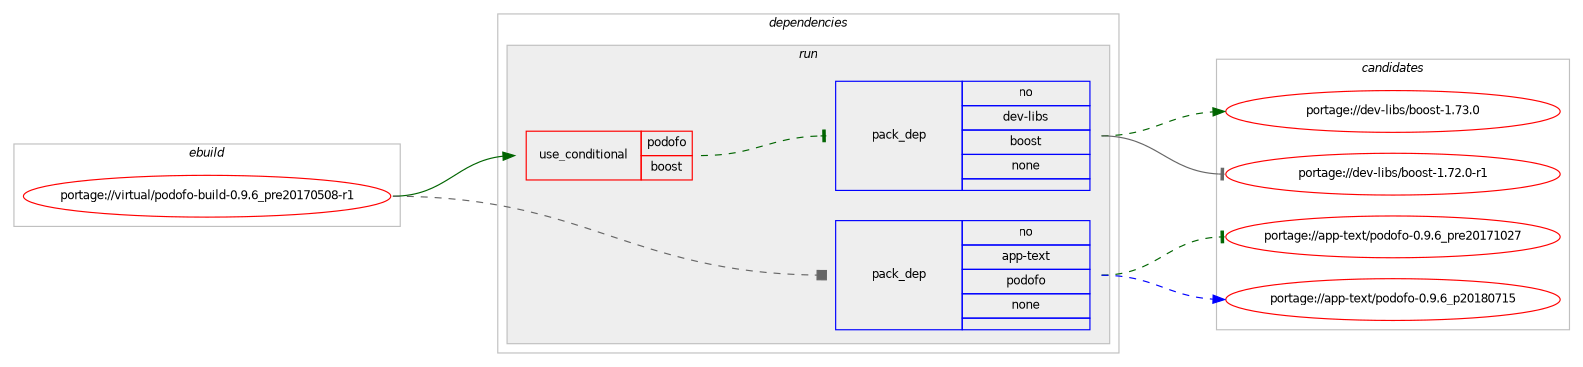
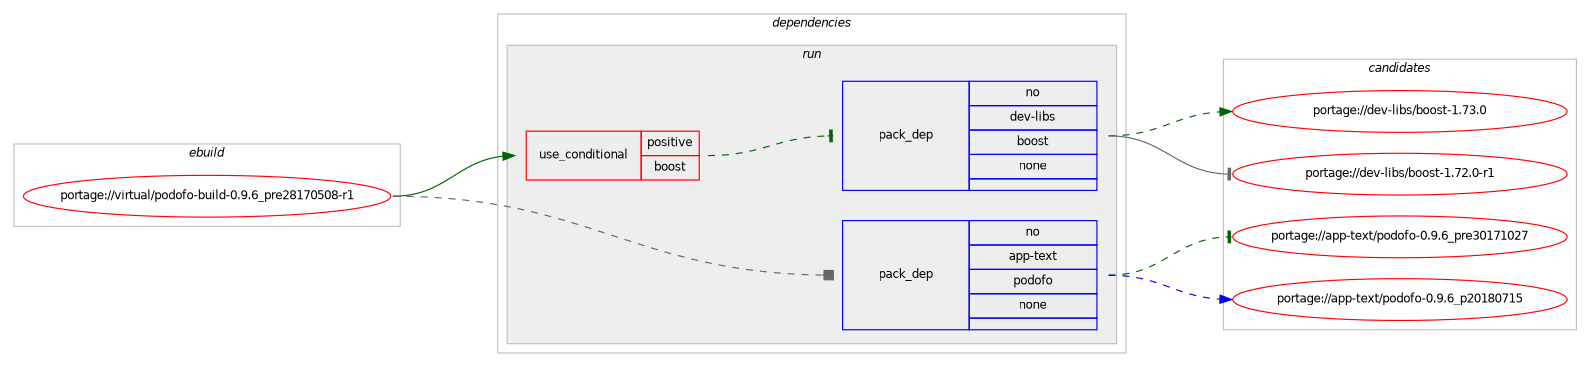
  digraph {
    compound=true
    concentrate=true
    fontname=Helvetica
    fontsize=10
    newrank=true
    rankdir=LR
    ranksep=1.5
    node [color=red fontname=Helvetica fontsize=10]
    edge [arrowhead=normal color=darkgreen headport=w style=dashed tailport=e weight=100]
-   n1 [label="portage://virtual/podofo-build-0.9.6_pre20170508-r1" width=4]
+   n1 [label="portage://virtual/podofo-build-0.9.6_pre28170508-r1" width=4]
    n2 [color=blue label=<<TABLE BORDER="0" CELLBORDER="1" CELLSPACING="0" CELLPADDING="4" WIDTH="220"><TR><TD ROWSPAN="6" CELLPADDING="30">pack_dep</TD></TR><TR><TD WIDTH="110">no</TD></TR><TR><TD>dev-libs</TD></TR><TR><TD>boost</TD></TR><TR><TD>none</TD></TR><TR><TD></TD></TR></TABLE>> shape=none]
-   n3 [label=<<TABLE BORDER="0" CELLBORDER="1" CELLSPACING="0" CELLPADDING="4"><TR><TD ROWSPAN="3" CELLPADDING="10">use_conditional</TD></TR><TR><TD>podofo</TD></TR><TR><TD>boost</TD></TR></TABLE>> shape=none]
+   n3 [label=<<TABLE BORDER="0" CELLBORDER="1" CELLSPACING="0" CELLPADDING="4"><TR><TD ROWSPAN="3" CELLPADDING="10">use_conditional</TD></TR><TR><TD>positive</TD></TR><TR><TD>boost</TD></TR></TABLE>> shape=none]
    n4 [color=blue label=<<TABLE BORDER="0" CELLBORDER="1" CELLSPACING="0" CELLPADDING="4" WIDTH="220"><TR><TD ROWSPAN="6" CELLPADDING="30">pack_dep</TD></TR><TR><TD WIDTH="110">no</TD></TR><TR><TD>app-text</TD></TR><TR><TD>podofo</TD></TR><TR><TD>none</TD></TR><TR><TD></TD></TR></TABLE>> shape=none]
    n5 [label="portage://dev-libs/boost-1.73.0" width=4]
    n6 [label="portage://dev-libs/boost-1.72.0-r1" width=4]
-   n7 [label="portage://app-text/podofo-0.9.6_pre20171027" width=4]
+   n7 [label="portage://app-text/podofo-0.9.6_pre30171027" width=4]
    n8 [label="portage://app-text/podofo-0.9.6_p20180715" width=4]
    subgraph cluster_1 {
      color=gray
      label=<<i>ebuild</i>>
      rank=same
      n1
    }
    subgraph cluster_2 {
      color=gray
      label=<<i>dependencies</i>>
      subgraph cluster_3 {
        color=gray
        fillcolor="#eeeeee"
        label=<<i>compile</i>>
        style=filled
      }
      subgraph cluster_4 {
        color=gray
        fillcolor="#eeeeee"
        label=<<i>compile and run</i>>
        style=filled
      }
      subgraph cluster_5 {
        color=gray
        fillcolor="#eeeeee"
        label=<<i>run</i>>
        style=filled
        subgraph sub_6 {
          color=gray
          fillcolor="#eeeeee"
          label=<<i>run</i>>
          style=filled
          n3
          subgraph sub_7 {
            color=gray
            fillcolor="#eeeeee"
            label=<<i>run</i>>
            style=filled
            n2
          }
        }
        subgraph sub_8 {
          color=gray
          fillcolor="#eeeeee"
          label=<<i>run</i>>
          style=filled
          n4
        }
      }
    }
    subgraph cluster_9 {
      color=gray
      label=<<i>candidates</i>>
      rank=same
      subgraph sub_10 {
        color=black
        label=<<i>candidates</i>>
        nodesep=1
        rank=same
        n5
        n6
      }
      subgraph sub_11 {
        color=black
        label=<<i>candidates</i>>
        nodesep=1
        rank=same
        n7
        n8
      }
    }
    n1 -> n3 [style=solid weight=20]
    n1 -> n4 [arrowhead=box color=gray40 weight=20]
    n2 -> n5
    n2 -> n6 [arrowhead=tee color=gray40 style=solid]
    n3 -> n2 [arrowhead=tee weight=20]
    n4 -> n7 [arrowhead=tee]
    n4 -> n8 [color=blue]
  }
